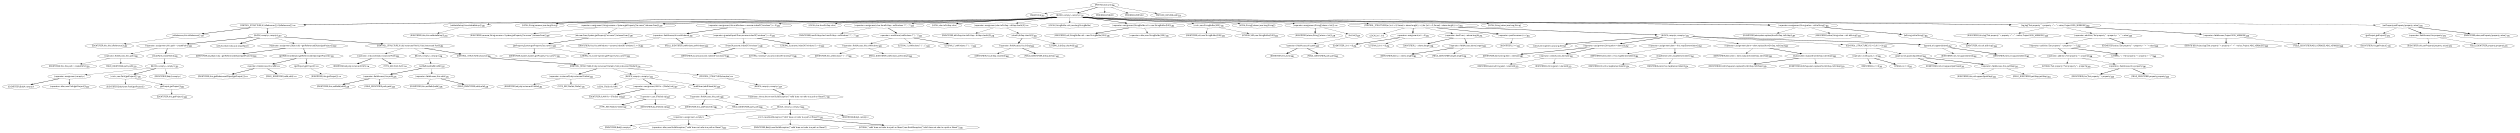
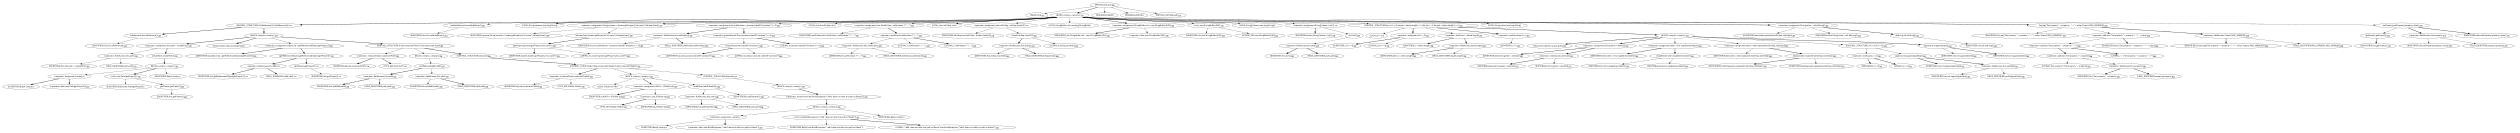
  digraph {
    fontname="IBM Plex Sans"
    node [fontname="IBM Plex Sans"]
    edge [fontname="IBM Plex Sans" style=solid]
    n1 [label=<(METHOD,execute)<SUB>216</SUB>>]
    n2 [label=<(PARAM,this)<SUB>216</SUB>>]
    n3 [label=<(BLOCK,&lt;empty&gt;,&lt;empty&gt;)<SUB>216</SUB>>]
    n4 [label=<(MODIFIER,PUBLIC)>]
    n5 [label=<(MODIFIER,VIRTUAL)>]
    n6 [label=<(METHOD_RETURN,void)<SUB>216</SUB>>]
    n7 [label=<(CONTROL_STRUCTURE,if (isReference()),if (isReference()))<SUB>219</SUB>>]
    n8 [label=<(validateSetup,this.validateSetup())<SUB>234</SUB>>]
    n9 [label=<(LOCAL,String osname: java.lang.String)>]
    n10 [label=<(&lt;operator&gt;.assignment,String osname = System.getProperty(&quot;os.name&quot;).toLowerCase())<SUB>239</SUB>>]
    n11 [label=<(&lt;operator&gt;.assignment,this.onWindows = osname.indexOf(&quot;windows&quot;) &gt;= 0)<SUB>240</SUB>>]
    n12 [label=<(LOCAL,char fromDirSep: char)>]
    n13 [label=<(&lt;operator&gt;.assignment,char fromDirSep = onWindows ? '\\' : '/')<SUB>243</SUB>>]
    n14 [label=<(LOCAL,char toDirSep: char)>]
    n15 [label=<(&lt;operator&gt;.assignment,char toDirSep = dirSep.charAt(0))<SUB>244</SUB>>]
    n16 [label=<(LOCAL,StringBuffer rslt: java.lang.StringBuffer)>]
    n17 [label=<(&lt;operator&gt;.assignment,StringBuffer rslt = new StringBuffer(100))<SUB>246</SUB>>]
    n18 [label=<(&lt;init&gt;,new StringBuffer(100))<SUB>246</SUB>>]
    n19 [label=<(LOCAL,String[] elems: java.lang.String[])>]
    n20 [label=<(&lt;operator&gt;.assignment,String[] elems = list())<SUB>249</SUB>>]
    n21 [label=<(CONTROL_STRUCTURE,for (int i = 0; Some(i &lt; elems.length); i++),for (int i = 0; Some(i &lt; elems.length); i++))<SUB>251</SUB>>]
    n22 [label=<(LOCAL,String value: java.lang.String)>]
    n23 [label=<(&lt;operator&gt;.assignment,String value = rslt.toString())<SUB>266</SUB>>]
    n24 [label=<(log,log(&quot;Set property &quot; + property + &quot; = &quot; + value, Project.MSG_VERBOSE))<SUB>268</SUB>>]
    n25 [label=<(setProperty,setProperty(property, value))<SUB>270</SUB>>]
    n26 [label=<(isReference,this.isReference())<SUB>219</SUB>>]
    n27 [label=<(BLOCK,&lt;empty&gt;,&lt;empty&gt;)<SUB>219</SUB>>]
    n28 [label=<(IDENTIFIER,this,this.validateSetup())<SUB>234</SUB>>]
    n29 [label=<(IDENTIFIER,osname,String osname = System.getProperty(&quot;os.name&quot;).toLowerCase())<SUB>239</SUB>>]
    n30 [label=<(toLowerCase,System.getProperty(&quot;os.name&quot;).toLowerCase())<SUB>239</SUB>>]
    n31 [label=<(&lt;operator&gt;.fieldAccess,this.onWindows)<SUB>240</SUB>>]
    n32 [label=<(&lt;operator&gt;.greaterEqualsThan,osname.indexOf(&quot;windows&quot;) &gt;= 0)<SUB>240</SUB>>]
    n33 [label=<(IDENTIFIER,fromDirSep,char fromDirSep = onWindows ? '\\' : '/')<SUB>243</SUB>>]
    n34 [label=<(&lt;operator&gt;.conditional,onWindows ? '\\' : '/')<SUB>243</SUB>>]
    n35 [label=<(IDENTIFIER,toDirSep,char toDirSep = dirSep.charAt(0))<SUB>244</SUB>>]
    n36 [label=<(charAt,dirSep.charAt(0))<SUB>244</SUB>>]
    n37 [label=<(IDENTIFIER,rslt,StringBuffer rslt = new StringBuffer(100))<SUB>246</SUB>>]
    n38 [label=<(&lt;operator&gt;.alloc,new StringBuffer(100))<SUB>246</SUB>>]
    n39 [label=<(IDENTIFIER,rslt,new StringBuffer(100))<SUB>246</SUB>>]
    n40 [label=<(LITERAL,100,new StringBuffer(100))<SUB>246</SUB>>]
    n41 [label=<(IDENTIFIER,elems,String[] elems = list())<SUB>249</SUB>>]
    n42 [label=<(list,list())<SUB>249</SUB>>]
    n43 [label=<(LOCAL,int i: int)>]
    n44 [label=<(&lt;operator&gt;.assignment,int i = 0)<SUB>251</SUB>>]
    n45 [label=<(&lt;operator&gt;.lessThan,i &lt; elems.length)<SUB>251</SUB>>]
    n46 [label=<(&lt;operator&gt;.postIncrement,i++)<SUB>251</SUB>>]
    n47 [label=<(BLOCK,&lt;empty&gt;,&lt;empty&gt;)<SUB>251</SUB>>]
    n48 [label=<(IDENTIFIER,elem,elem.replace(fromDirSep, toDirSep))<SUB>259</SUB>>]
    n49 [label=<(IDENTIFIER,value,String value = rslt.toString())<SUB>266</SUB>>]
    n50 [label=<(toString,rslt.toString())<SUB>266</SUB>>]
    n51 [label=<(IDENTIFIER,this,log(&quot;Set property &quot; + property + &quot; = &quot; + value, Project.MSG_VERBOSE))<SUB>268</SUB>>]
    n52 [label=<(&lt;operator&gt;.addition,&quot;Set property &quot; + property + &quot; = &quot; + value)<SUB>268</SUB>>]
    n53 [label=<(&lt;operator&gt;.fieldAccess,Project.MSG_VERBOSE)<SUB>268</SUB>>]
    n54 [label=<(getProject,getProject())<SUB>270</SUB>>]
    n55 [label=<(&lt;operator&gt;.fieldAccess,this.property)<SUB>270</SUB>>]
    n56 [label=<(IDENTIFIER,value,setProperty(property, value))<SUB>270</SUB>>]
    n57 [label=<(IDENTIFIER,this,this.isReference())<SUB>219</SUB>>]
    n58 [label=<(&lt;operator&gt;.assignment,this.path = createPath())<SUB>220</SUB>>]
    n59 [label=<(LOCAL,Object obj: java.lang.Object)>]
    n60 [label=<(&lt;operator&gt;.assignment,Object obj = getReferencedObject(getProject()))<SUB>222</SUB>>]
    n61 [label=<(CONTROL_STRUCTURE,if (obj instanceof Path),if (obj instanceof Path))<SUB>224</SUB>>]
    n62 [label=<(&lt;operator&gt;.fieldAccess,this.path)<SUB>220</SUB>>]
    n63 [label=<(createPath,createPath())<SUB>220</SUB>>]
    n64 [label=<(IDENTIFIER,obj,Object obj = getReferencedObject(getProject()))<SUB>222</SUB>>]
    n65 [label=<(getReferencedObject,getReferencedObject(getProject()))<SUB>222</SUB>>]
    n66 [label=<(&lt;operator&gt;.instanceOf,obj instanceof Path)<SUB>224</SUB>>]
    n67 [label=<(BLOCK,&lt;empty&gt;,&lt;empty&gt;)<SUB>224</SUB>>]
    n68 [label=<(CONTROL_STRUCTURE,else,else)<SUB>226</SUB>>]
    n69 [label=<(IDENTIFIER,this,this.path = createPath())<SUB>220</SUB>>]
    n70 [label=<(FIELD_IDENTIFIER,path,path)<SUB>220</SUB>>]
    n71 [label=<(BLOCK,&lt;empty&gt;,&lt;empty&gt;)<SUB>220</SUB>>]
    n72 [label=<(&lt;operator&gt;.assignment,&lt;empty&gt;)>]
    n73 [label=<(&lt;init&gt;,new Path(getProject()))<SUB>220</SUB>>]
    n74 [label=<(IDENTIFIER,$obj4,&lt;empty&gt;)>]
    n75 [label=<(IDENTIFIER,$obj4,&lt;empty&gt;)>]
    n76 [label=<(&lt;operator&gt;.alloc,new Path(getProject()))<SUB>220</SUB>>]
    n77 [label=<(IDENTIFIER,$obj4,new Path(getProject()))>]
    n78 [label=<(getProject,getProject())<SUB>220</SUB>>]
    n79 [label=<(IDENTIFIER,this,getProject())<SUB>220</SUB>>]
    n80 [label=<(&lt;operator&gt;.fieldAccess,this.refid)<SUB>222</SUB>>]
    n81 [label=<(getProject,getProject())<SUB>222</SUB>>]
    n82 [label=<(IDENTIFIER,this,getReferencedObject(getProject()))<SUB>222</SUB>>]
    n83 [label=<(FIELD_IDENTIFIER,refid,refid)<SUB>222</SUB>>]
    n84 [label=<(IDENTIFIER,this,getProject())<SUB>222</SUB>>]
    n85 [label=<(IDENTIFIER,obj,obj instanceof Path)<SUB>224</SUB>>]
    n86 [label=<(TYPE_REF,Path,Path)<SUB>224</SUB>>]
    n87 [label=<(setRefid,setRefid(refid))<SUB>225</SUB>>]
    n88 [label=<(CONTROL_STRUCTURE,if (obj instanceof FileSet),if (obj instanceof FileSet))<SUB>226</SUB>>]
    n89 [label=<(&lt;operator&gt;.fieldAccess,this.path)<SUB>225</SUB>>]
    n90 [label=<(&lt;operator&gt;.fieldAccess,this.refid)<SUB>225</SUB>>]
    n91 [label=<(IDENTIFIER,this,setRefid(refid))<SUB>225</SUB>>]
    n92 [label=<(FIELD_IDENTIFIER,path,path)<SUB>225</SUB>>]
    n93 [label=<(IDENTIFIER,this,setRefid(refid))<SUB>225</SUB>>]
    n94 [label=<(FIELD_IDENTIFIER,refid,refid)<SUB>225</SUB>>]
    n95 [label=<(&lt;operator&gt;.instanceOf,obj instanceof FileSet)<SUB>226</SUB>>]
    n96 [label=<(BLOCK,&lt;empty&gt;,&lt;empty&gt;)<SUB>226</SUB>>]
    n97 [label=<(CONTROL_STRUCTURE,else,else)<SUB>229</SUB>>]
    n98 [label=<(IDENTIFIER,obj,obj instanceof FileSet)<SUB>226</SUB>>]
    n99 [label=<(TYPE_REF,FileSet,FileSet)<SUB>226</SUB>>]
    n100 [label=<(LOCAL,FileSet fs: ANY)>]
    n101 [label=<(&lt;operator&gt;.assignment,ANY fs = (FileSet) obj)<SUB>227</SUB>>]
    n102 [label=<(addFileset,addFileset(fs))<SUB>228</SUB>>]
    n103 [label=<(BLOCK,&lt;empty&gt;,&lt;empty&gt;)<SUB>229</SUB>>]
    n104 [label=<(IDENTIFIER,fs,ANY fs = (FileSet) obj)<SUB>227</SUB>>]
    n105 [label=<(&lt;operator&gt;.cast,(FileSet) obj)<SUB>227</SUB>>]
    n106 [label=<(&lt;operator&gt;.fieldAccess,this.path)<SUB>228</SUB>>]
+   n107 [label=<(IDENTIFIER,fs,addFileset(fs))<SUB>228</SUB>>]
    n108 [label=<(TYPE_REF,FileSet,FileSet)<SUB>227</SUB>>]
    n109 [label=<(IDENTIFIER,obj,(FileSet) obj)<SUB>227</SUB>>]
    n110 [label=<(IDENTIFIER,this,addFileset(fs))<SUB>228</SUB>>]
    n111 [label=<(FIELD_IDENTIFIER,path,path)<SUB>228</SUB>>]
    n112 [label=<(&lt;operator&gt;.throw,throw new BuildException(&quot;'refid' does not refer to a path or fileset&quot;);)<SUB>230</SUB>>]
    n113 [label=<(BLOCK,&lt;empty&gt;,&lt;empty&gt;)<SUB>230</SUB>>]
    n114 [label=<(&lt;operator&gt;.assignment,&lt;empty&gt;)>]
    n115 [label=<(&lt;init&gt;,new BuildException(&quot;'refid' does not refer to a path or fileset&quot;))<SUB>230</SUB>>]
    n116 [label=<(IDENTIFIER,$obj5,&lt;empty&gt;)>]
    n117 [label=<(IDENTIFIER,$obj5,&lt;empty&gt;)>]
    n118 [label=<(&lt;operator&gt;.alloc,new BuildException(&quot;'refid' does not refer to a path or fileset&quot;))<SUB>230</SUB>>]
    n119 [label=<(IDENTIFIER,$obj5,new BuildException(&quot;'refid' does not refer to a path or fileset&quot;))>]
    n120 [label=<(LITERAL,&quot;'refid' does not refer to a path or fileset&quot;,new BuildException(&quot;'refid' does not refer to a path or fileset&quot;))<SUB>230</SUB>>]
    n121 [label=<(getProperty,System.getProperty(&quot;os.name&quot;))<SUB>239</SUB>>]
    n122 [label=<(IDENTIFIER,System,System.getProperty(&quot;os.name&quot;))<SUB>239</SUB>>]
    n123 [label=<(LITERAL,&quot;os.name&quot;,System.getProperty(&quot;os.name&quot;))<SUB>239</SUB>>]
    n124 [label=<(IDENTIFIER,this,this.onWindows = osname.indexOf(&quot;windows&quot;) &gt;= 0)<SUB>240</SUB>>]
    n125 [label=<(FIELD_IDENTIFIER,onWindows,onWindows)<SUB>240</SUB>>]
    n126 [label=<(indexOf,osname.indexOf(&quot;windows&quot;))<SUB>240</SUB>>]
    n127 [label=<(LITERAL,0,osname.indexOf(&quot;windows&quot;) &gt;= 0)<SUB>240</SUB>>]
    n128 [label=<(IDENTIFIER,osname,osname.indexOf(&quot;windows&quot;))<SUB>240</SUB>>]
    n129 [label=<(LITERAL,&quot;windows&quot;,osname.indexOf(&quot;windows&quot;))<SUB>240</SUB>>]
    n130 [label=<(&lt;operator&gt;.fieldAccess,this.onWindows)<SUB>243</SUB>>]
    n131 [label=<(LITERAL,'\\',onWindows ? '\\' : '/')<SUB>243</SUB>>]
    n132 [label=<(LITERAL,'/',onWindows ? '\\' : '/')<SUB>243</SUB>>]
    n133 [label=<(IDENTIFIER,this,onWindows ? '\\' : '/')<SUB>243</SUB>>]
    n134 [label=<(FIELD_IDENTIFIER,onWindows,onWindows)<SUB>243</SUB>>]
    n135 [label=<(&lt;operator&gt;.fieldAccess,this.dirSep)<SUB>244</SUB>>]
    n136 [label=<(LITERAL,0,dirSep.charAt(0))<SUB>244</SUB>>]
    n137 [label=<(IDENTIFIER,this,dirSep.charAt(0))<SUB>244</SUB>>]
    n138 [label=<(FIELD_IDENTIFIER,dirSep,dirSep)<SUB>544</SUB>>]
    n139 [label=<(&lt;operator&gt;.fieldAccess,this.path)<SUB>249</SUB>>]
    n140 [label=<(IDENTIFIER,this,list())<SUB>249</SUB>>]
    n141 [label=<(FIELD_IDENTIFIER,path,path)<SUB>249</SUB>>]
    n142 [label=<(IDENTIFIER,i,int i = 0)<SUB>251</SUB>>]
    n143 [label=<(LITERAL,0,int i = 0)<SUB>251</SUB>>]
    n144 [label=<(IDENTIFIER,i,i &lt; elems.length)<SUB>251</SUB>>]
    n145 [label=<(&lt;operator&gt;.fieldAccess,elems.length)<SUB>251</SUB>>]
    n146 [label=<(IDENTIFIER,i,i++)<SUB>251</SUB>>]
    n147 [label=<(LOCAL,String elem: java.lang.String)>]
    n148 [label=<(&lt;operator&gt;.assignment,String elem = elems[i])<SUB>252</SUB>>]
    n149 [label=<(&lt;operator&gt;.assignment,elem = this.mapElement(elem))<SUB>254</SUB>>]
    n150 [label=<(&lt;operator&gt;.assignment,elem = elem.replace(fromDirSep, toDirSep))<SUB>259</SUB>>]
    n151 [label=<(CONTROL_STRUCTURE,if (i != 0),if (i != 0))<SUB>261</SUB>>]
    n152 [label=<(append,rslt.append(elem))<SUB>262</SUB>>]
    n153 [label=<(IDENTIFIER,elems,i &lt; elems.length)<SUB>251</SUB>>]
    n154 [label=<(FIELD_IDENTIFIER,length,length)<SUB>251</SUB>>]
    n155 [label=<(IDENTIFIER,elem,String elem = elems[i])<SUB>252</SUB>>]
    n156 [label=<(&lt;operator&gt;.indexAccess,elems[i])<SUB>252</SUB>>]
    n157 [label=<(IDENTIFIER,elem,elem = this.mapElement(elem))<SUB>254</SUB>>]
    n158 [label=<(mapElement,this.mapElement(elem))<SUB>254</SUB>>]
    n159 [label=<(IDENTIFIER,elem,elem = elem.replace(fromDirSep, toDirSep))<SUB>259</SUB>>]
    n160 [label=<(replace,elem.replace(fromDirSep, toDirSep))<SUB>259</SUB>>]
    n161 [label=<(&lt;operator&gt;.notEquals,i != 0)<SUB>261</SUB>>]
    n162 [label=<(append,rslt.append(pathSep))<SUB>261</SUB>>]
    n163 [label=<(IDENTIFIER,rslt,rslt.append(elem))<SUB>262</SUB>>]
    n164 [label=<(IDENTIFIER,elem,rslt.append(elem))<SUB>262</SUB>>]
    n165 [label=<(IDENTIFIER,elems,String elem = elems[i])<SUB>252</SUB>>]
    n166 [label=<(IDENTIFIER,i,String elem = elems[i])<SUB>252</SUB>>]
    n167 [label=<(IDENTIFIER,this,this.mapElement(elem))<SUB>254</SUB>>]
    n168 [label=<(IDENTIFIER,elem,this.mapElement(elem))<SUB>254</SUB>>]
    n169 [label=<(IDENTIFIER,fromDirSep,elem.replace(fromDirSep, toDirSep))<SUB>259</SUB>>]
    n170 [label=<(IDENTIFIER,toDirSep,elem.replace(fromDirSep, toDirSep))<SUB>259</SUB>>]
    n171 [label=<(IDENTIFIER,i,i != 0)<SUB>261</SUB>>]
    n172 [label=<(LITERAL,0,i != 0)<SUB>261</SUB>>]
    n173 [label=<(IDENTIFIER,rslt,rslt.append(pathSep))<SUB>261</SUB>>]
    n174 [label=<(&lt;operator&gt;.fieldAccess,this.pathSep)<SUB>261</SUB>>]
    n175 [label=<(IDENTIFIER,this,rslt.append(pathSep))<SUB>261</SUB>>]
    n176 [label=<(FIELD_IDENTIFIER,pathSep,pathSep)<SUB>261</SUB>>]
    n177 [label=<(IDENTIFIER,rslt,rslt.toString())<SUB>266</SUB>>]
    n178 [label=<(&lt;operator&gt;.addition,&quot;Set property &quot; + property + &quot; = &quot;)<SUB>268</SUB>>]
    n179 [label=<(IDENTIFIER,value,&quot;Set property &quot; + property + &quot; = &quot; + value)<SUB>268</SUB>>]
    n180 [label=<(IDENTIFIER,Project,log(&quot;Set property &quot; + property + &quot; = &quot; + value, Project.MSG_VERBOSE))<SUB>268</SUB>>]
    n181 [label=<(FIELD_IDENTIFIER,MSG_VERBOSE,MSG_VERBOSE)<SUB>268</SUB>>]
    n182 [label=<(&lt;operator&gt;.addition,&quot;Set property &quot; + property)<SUB>268</SUB>>]
    n183 [label=<(LITERAL,&quot; = &quot;,&quot;Set property &quot; + property + &quot; = &quot;)<SUB>268</SUB>>]
    n184 [label=<(LITERAL,&quot;Set property &quot;,&quot;Set property &quot; + property)<SUB>268</SUB>>]
    n185 [label=<(&lt;operator&gt;.fieldAccess,this.property)<SUB>268</SUB>>]
    n186 [label=<(IDENTIFIER,this,&quot;Set property &quot; + property)<SUB>268</SUB>>]
    n187 [label=<(FIELD_IDENTIFIER,property,property)<SUB>268</SUB>>]
    n188 [label=<(IDENTIFIER,this,getProject())<SUB>270</SUB>>]
    n189 [label=<(IDENTIFIER,this,setProperty(property, value))<SUB>270</SUB>>]
    n190 [label=<(FIELD_IDENTIFIER,property,property)<SUB>270</SUB>>]
    n1 -> n2
    n1 -> n3 [style=bold]
    n1 -> n4
    n1 -> n5
    n1 -> n6
    n3 -> n7 [style=bold]
    n3 -> n8
    n3 -> n9 [style=bold]
    n3 -> n10 [style=bold]
    n3 -> n11
    n3 -> n12
    n3 -> n13
    n3 -> n14 [style=bold]
    n3 -> n15
    n3 -> n16
    n3 -> n17 [style=bold]
    n3 -> n18
    n3 -> n19
    n3 -> n20
    n3 -> n21
    n3 -> n22
    n3 -> n23 [style=bold]
    n3 -> n24 [style=bold]
    n3 -> n25
    n7 -> n26 [style=bold]
    n7 -> n27 [style=bold]
    n8 -> n28
    n10 -> n29
    n10 -> n30
    n11 -> n31 [style=bold]
    n11 -> n32 [style=bold]
    n13 -> n33
    n13 -> n34 [style=bold]
    n15 -> n35
    n15 -> n36
    n17 -> n37 [style=bold]
    n17 -> n38
    n18 -> n39
    n18 -> n40
    n20 -> n41 [style=bold]
    n20 -> n42
    n21 -> n43
    n21 -> n44 [style=bold]
    n21 -> n45
    n21 -> n46 [style=bold]
    n21 -> n47 [style=bold]
    n23 -> n48
    n23 -> n49
    n23 -> n50 [style=bold]
    n24 -> n51
    n24 -> n52
    n24 -> n53 [style=bold]
    n25 -> n54
    n25 -> n55 [style=bold]
    n25 -> n56 [style=bold]
    n26 -> n57
    n27 -> n58 [style=bold]
    n27 -> n59 [style=bold]
    n27 -> n60
    n27 -> n61 [style=bold]
    n30 -> n121 [style=bold]
    n31 -> n124
    n31 -> n125 [style=bold]
    n32 -> n126
    n32 -> n127 [style=bold]
    n34 -> n130
    n34 -> n131
    n34 -> n132 [style=bold]
    n36 -> n135 [style=bold]
    n36 -> n136
    n42 -> n139
    n44 -> n142 [style=bold]
    n44 -> n143
    n45 -> n144 [style=bold]
    n45 -> n145 [style=bold]
    n46 -> n146
    n47 -> n147 [style=bold]
    n47 -> n148 [style=bold]
    n47 -> n149
    n47 -> n150
    n47 -> n151
    n47 -> n152 [style=bold]
    n50 -> n177
    n52 -> n178
    n52 -> n179 [style=bold]
    n53 -> n180 [style=bold]
    n53 -> n181
    n54 -> n188 [style=bold]
    n55 -> n189
    n55 -> n190
    n58 -> n62
    n58 -> n63 [style=bold]
    n60 -> n64 [style=bold]
    n60 -> n65 [style=bold]
    n61 -> n66
    n61 -> n67
    n61 -> n68 [style=bold]
    n62 -> n69
    n62 -> n70
    n63 -> n71 [style=bold]
    n65 -> n80 [style=bold]
    n65 -> n81 [style=bold]
    n66 -> n85 [style=bold]
    n66 -> n86 [style=bold]
    n67 -> n87
    n68 -> n88 [style=bold]
    n71 -> n72
    n71 -> n73 [style=bold]
    n71 -> n74
    n72 -> n75 [style=bold]
    n72 -> n76 [style=bold]
    n73 -> n77
    n73 -> n78
    n78 -> n79
    n80 -> n82 [style=bold]
    n80 -> n83 [style=bold]
    n81 -> n84
    n87 -> n89 [style=bold]
    n87 -> n90
    n88 -> n95 [style=bold]
    n88 -> n96
    n88 -> n97
    n89 -> n91 [style=bold]
    n89 -> n92 [style=bold]
    n90 -> n93
    n90 -> n94 [style=bold]
    n95 -> n98
    n95 -> n99
    n96 -> n100
    n96 -> n101 [style=bold]
    n96 -> n102
    n97 -> n103
    n101 -> n104 [style=bold]
    n101 -> n105
    n102 -> n106
+   n102 -> n107
    n103 -> n112 [style=bold]
    n105 -> n108 [style=bold]
    n105 -> n109 [style=bold]
    n106 -> n110 [style=bold]
    n106 -> n111
    n112 -> n113 [style=bold]
    n113 -> n114
    n113 -> n115 [style=bold]
    n113 -> n116
    n114 -> n117
    n114 -> n118 [style=bold]
    n115 -> n119
    n115 -> n120 [style=bold]
    n121 -> n122 [style=bold]
    n121 -> n123
    n126 -> n128 [style=bold]
    n126 -> n129
    n130 -> n133
    n130 -> n134
    n135 -> n137
    n135 -> n138 [style=bold]
    n139 -> n140 [style=bold]
    n139 -> n141 [style=bold]
    n145 -> n153 [style=bold]
    n145 -> n154
    n148 -> n155 [style=bold]
    n148 -> n156 [style=bold]
-   n149 -> n157
+   n149 -> n157 [style=bold]
    n149 -> n158 [style=bold]
    n150 -> n159
    n150 -> n160 [style=bold]
    n151 -> n161
    n151 -> n162
    n152 -> n163
    n152 -> n164 [style=bold]
-   n156 -> n165
+   n156 -> n165 [style=bold]
    n156 -> n166
    n158 -> n167
    n158 -> n168
    n160 -> n169 [style=bold]
    n160 -> n170
    n161 -> n171 [style=bold]
    n161 -> n172 [style=bold]
    n162 -> n173 [style=bold]
    n162 -> n174 [style=bold]
    n174 -> n175
    n174 -> n176
    n178 -> n182 [style=bold]
    n178 -> n183 [style=bold]
    n182 -> n184
    n182 -> n185
    n185 -> n186 [style=bold]
    n185 -> n187 [style=bold]
  }
